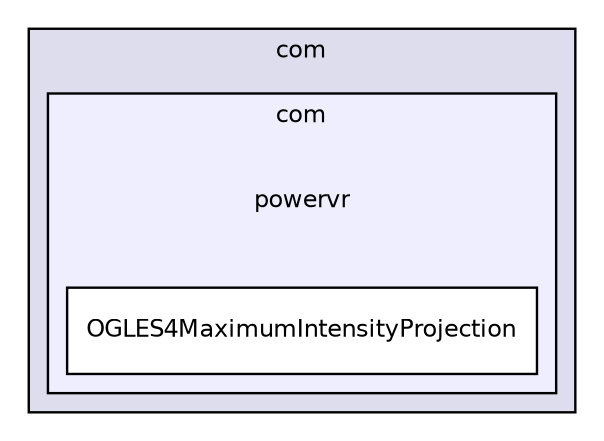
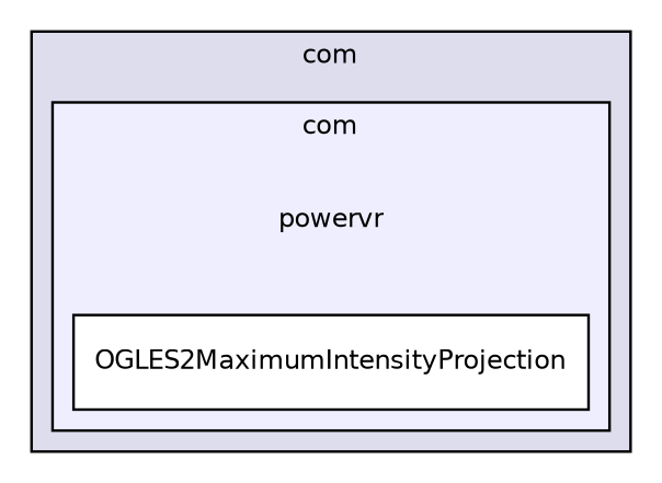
  digraph {
    compound=true
    rankdir=LR
    node [fontname=Helvetica fontsize=10]
    n1 [label=powervr shape=plaintext]
-   n2 [color=black fillcolor=white label=OGLES4MaximumIntensityProjection shape=box style=filled]
+   n2 [color=black fillcolor=white label=OGLES2MaximumIntensityProjection shape=box style=filled]
    subgraph cluster_1 {
      bgcolor="#ddddee"
      fontname=Helvetica
      fontsize=10
      label=com
      pencolor=black
      subgraph cluster_2 {
        bgcolor="#eeeeff"
        fontname=Helvetica
        fontsize=10
        pencolor=black
        n1
        n2
      }
    }
  }
